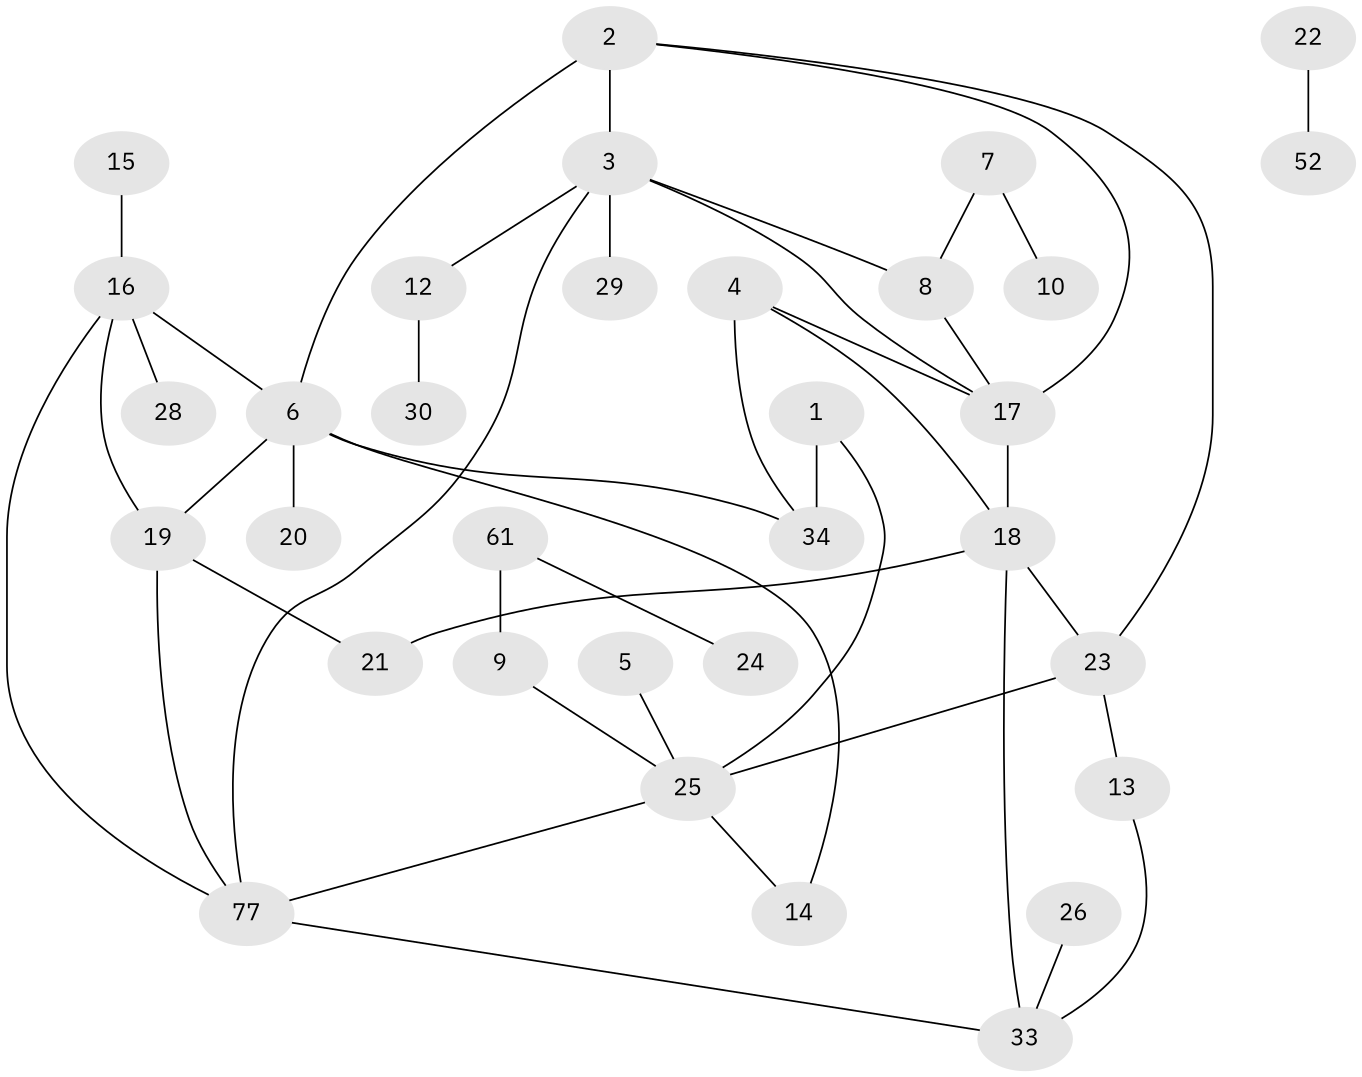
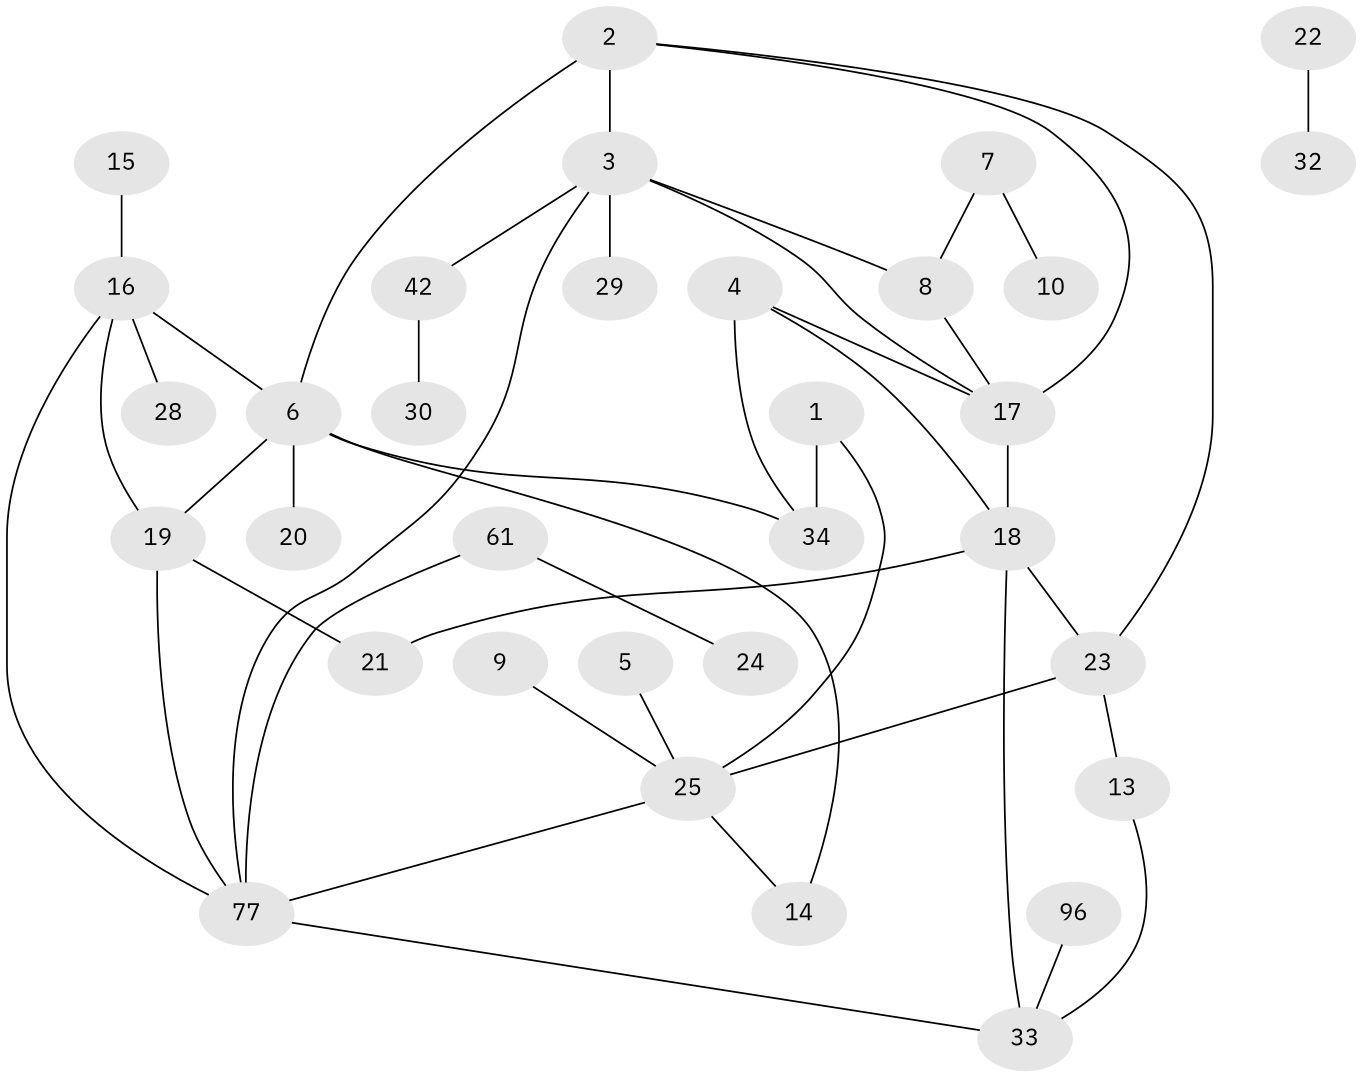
  graph {
    fontname="IBM Plex Sans"
    node [color=gray90 fontname="IBM Plex Sans" style=filled]
    edge [fontname="IBM Plex Sans" weight=1.0]
    1
    25
    34
    17
    18
    n6 [label=77]
    14
    2
    3
    6
    23
    8
-   12
+   12 [label=42]
    29
    19
    20
    13
    30
    22
-   32 [label=52]
+   32
    33
    4
    21
    5
    7
    10
    9
    n28 [label=61]
    24
    15
    16
    28
-   26
+   26 [label=96]
    1 -- 25
    1 -- 34
    25 -- n6
    25 -- 14
    17 -- 18
    18 -- 23
    18 -- 33
    18 -- 21
    n6 -- 33
    2 -- 17
    2 -- 3
    2 -- 6 [weight=2.0]
    2 -- 23
    3 -- 17
    3 -- n6
    3 -- 8
    3 -- 12
    3 -- 29
    6 -- 34
    6 -- 14
    6 -- 19
    6 -- 20
    23 -- 25
    23 -- 13
    8 -- 17
    12 -- 30
    19 -- n6
    19 -- 21
    13 -- 33
    22 -- 32
    4 -- 34
    4 -- 17
    4 -- 18
    5 -- 25
    7 -- 8
    7 -- 10
    9 -- 25
-   n28 -- 9
+   n28 -- n6
    n28 -- 24
    15 -- 16
    16 -- n6
    16 -- 6
    16 -- 19
    16 -- 28
    26 -- 33
  }
